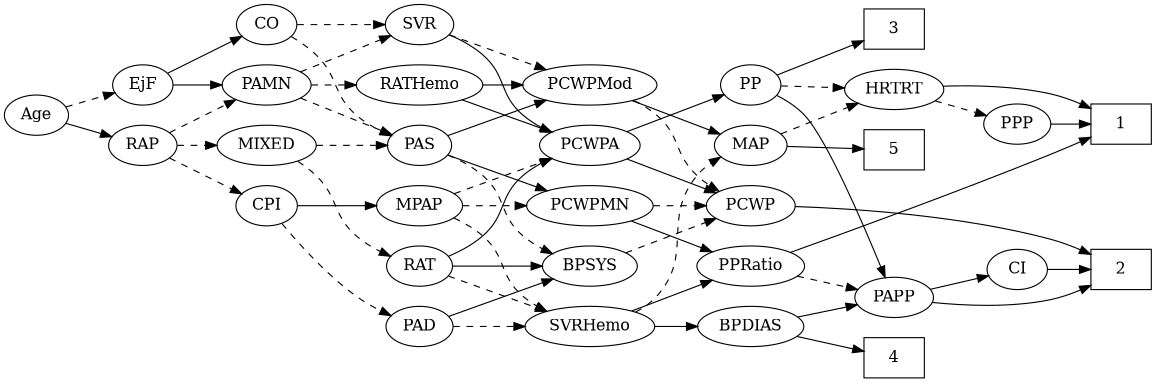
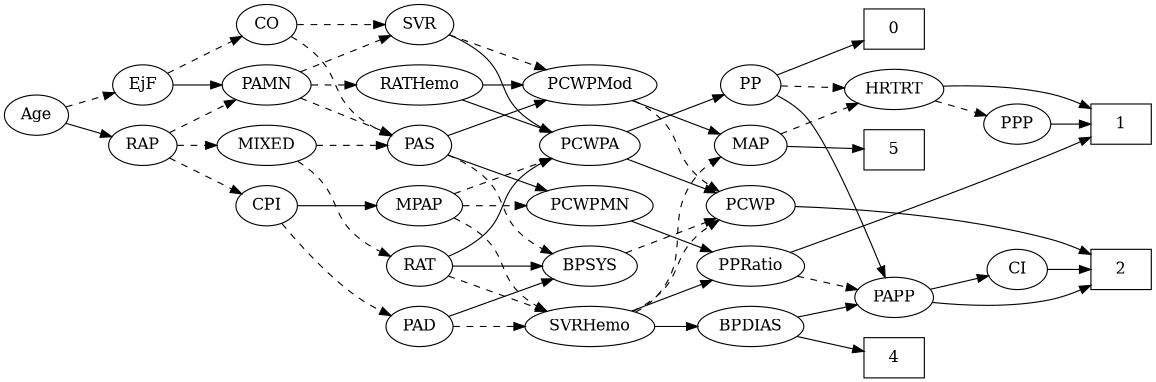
  strict digraph {
    rankdir=LR
    edge [style=solid]
    1 [height=0.5 shape=box width=0.75]
    2 [height=0.5 shape=box width=0.75]
-   3 [height=0.5 shape=box width=0.75]
+   3 [height=0.5 shape=box width=0.75 label=0]
    4 [height=0.5 shape=box width=0.75]
    5 [height=0.5 shape=box width=0.75]
    Age [height=0.5 width=0.75]
    EjF [height=0.5 width=0.75]
    RAP [height=0.5 width=0.77632]
    CO [height=0.5 width=0.75]
    PAMN [height=0.5 width=1.011]
    MIXED [height=0.5 width=1.1193]
    CPI [height=0.5 width=0.75]
    PAS [height=0.5 width=0.75]
    SVR [height=0.5 width=0.77632]
    RATHemo [height=0.5 width=1.3721]
    RAT [height=0.5 width=0.75827]
    MPAP [height=0.5 width=0.97491]
    PAD [height=0.5 width=0.79437]
    PCWPMN [height=0.5 width=1.3902]
    BPSYS [height=0.5 width=1.0471]
    PCWPMod [height=0.5 width=1.4443]
    PCWPA [height=0.5 width=1.1555]
    SVRHemo [height=0.5 width=1.3902]
    PCWP [height=0.5 width=0.97491]
    PPRatio [height=0.5 width=1.1013]
    MAP [height=0.5 width=0.84854]
    PP [height=0.5 width=0.75]
    BPDIAS [height=0.5 width=1.1735]
    HRTRT [height=0.5 width=1.1013]
    PAPP [height=0.5 width=0.88464]
    PPP [height=0.5 width=0.75]
    CI [height=0.5 width=0.75]
    Age -> EjF [style=dashed]
    Age -> RAP
-   EjF -> CO
+   EjF -> CO [style=dashed]
    EjF -> PAMN
    RAP -> PAMN [style=dashed]
    RAP -> MIXED [style=dashed]
    RAP -> CPI [style=dashed]
    CO -> PAS [style=dashed]
    CO -> SVR [style=dashed]
    PAMN -> PAS [style=dashed]
    PAMN -> SVR [style=dashed]
    PAMN -> RATHemo [style=dashed]
    MIXED -> PAS [style=dashed]
    MIXED -> RAT [style=dashed]
    CPI -> MPAP
    CPI -> PAD [style=dashed]
    PAS -> PCWPMN
    PAS -> BPSYS [style=dashed]
    PAS -> PCWPMod
    SVR -> PCWPMod [style=dashed]
    SVR -> PCWPA
    RATHemo -> PCWPMod
    RATHemo -> PCWPA
    RAT -> BPSYS
    RAT -> PCWPA
    RAT -> SVRHemo [style=dashed]
    MPAP -> PCWPMN [style=dashed]
    MPAP -> PCWPA [style=dashed]
    MPAP -> SVRHemo [style=dashed]
    PAD -> BPSYS
    PAD -> SVRHemo [style=dashed]
-   PCWPMN -> PCWP [style=dashed]
+   SVRHemo -> PCWP [style=dashed]
    PCWPMN -> PPRatio
    BPSYS -> PCWP [style=dashed]
    PCWPMod -> PCWP [style=dashed]
    PCWPMod -> MAP
    PCWPA -> PCWP
    PCWPA -> PP
    SVRHemo -> PPRatio
    SVRHemo -> MAP [style=dashed]
    SVRHemo -> BPDIAS
    PCWP -> 2
    PPRatio -> 1
    PPRatio -> PAPP [style=dashed]
    MAP -> 5
    MAP -> HRTRT [style=dashed]
    PP -> 3
    PP -> HRTRT [style=dashed]
    PP -> PAPP
    BPDIAS -> 4
    BPDIAS -> PAPP
    HRTRT -> 1
    HRTRT -> PPP [style=dashed]
    PAPP -> 2
    PAPP -> CI
    PPP -> 1
    CI -> 2
  }
